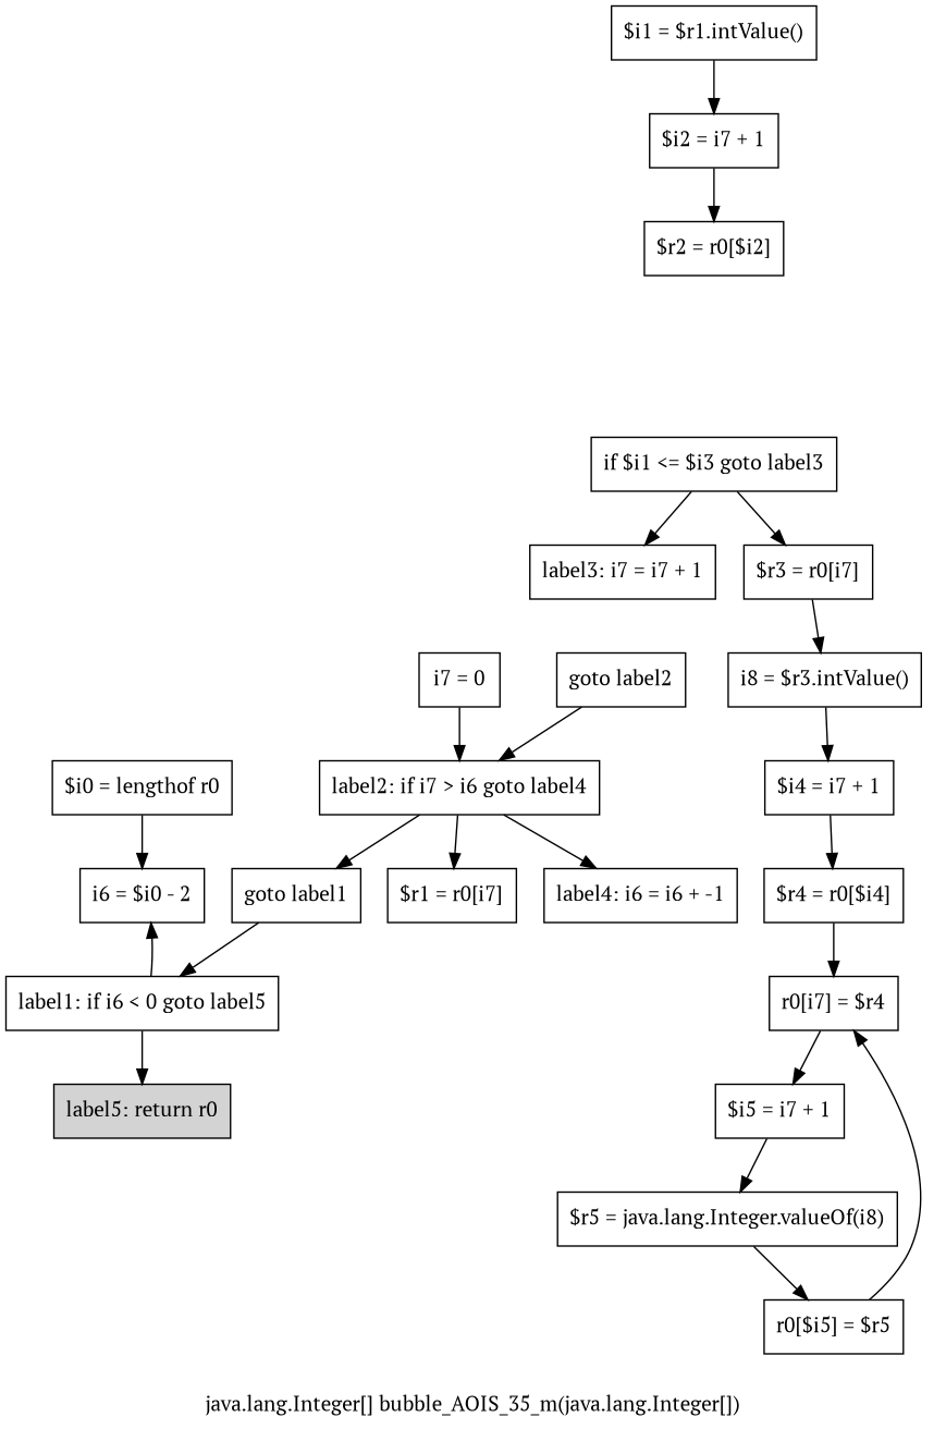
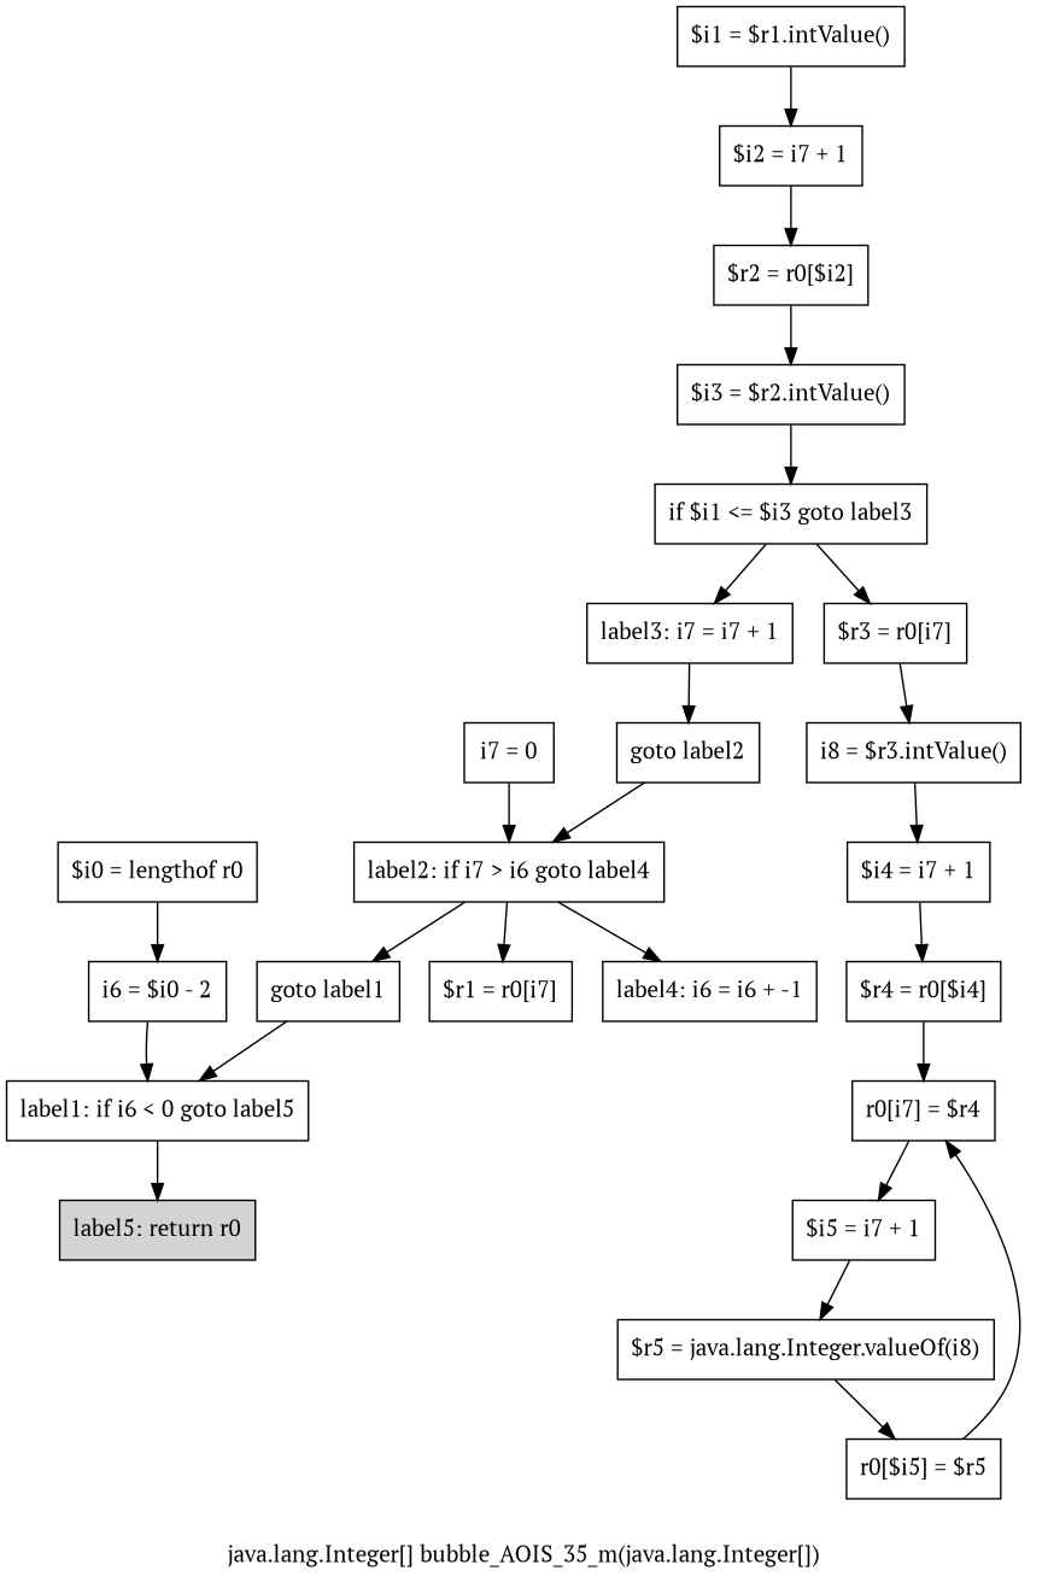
  digraph {
    fontname="PT Serif"
    label="java.lang.Integer[] bubble_AOIS_35_m(java.lang.Integer[])"
    node [fontname="PT Serif" shape=box]
    edge [fontname="PT Serif"]
    n1 [label="$i0 = lengthof r0"]
    n2 [label="i6 = $i0 - 2"]
    n3 [label="label1: if i6 < 0 goto label5"]
    n4 [fillcolor=lightgray label="label5: return r0" style=filled]
    n5 [label="i7 = 0"]
    n6 [label="label2: if i7 > i6 goto label4"]
    n7 [label="$r1 = r0[i7]"]
    n8 [label="label4: i6 = i6 + -1"]
    n9 [label="goto label1"]
    n10 [label="$i1 = $r1.intValue()"]
    n11 [label="$i2 = i7 + 1"]
    n12 [label="$r2 = r0[$i2]"]
+   n13 [label="$i3 = $r2.intValue()"]
    n14 [label="if $i1 <= $i3 goto label3"]
    n15 [label="$r3 = r0[i7]"]
    n16 [label="label3: i7 = i7 + 1"]
    n17 [label="i8 = $r3.intValue()"]
    n18 [label="goto label2"]
    n19 [label="$i4 = i7 + 1"]
    n20 [label="$r4 = r0[$i4]"]
    n21 [label="r0[i7] = $r4"]
    n22 [label="$i5 = i7 + 1"]
    n23 [label="$r5 = java.lang.Integer.valueOf(i8)"]
    n24 [label="r0[$i5] = $r5"]
    n1 -> n2
-   n3 -> n2
+   n2 -> n3
    n3 -> n4
    n5 -> n6
    n6 -> n7
    n6 -> n8
    n6 -> n9
    n9 -> n3
    n10 -> n11
    n11 -> n12
+   n12 -> n13
+   n13 -> n14
    n14 -> n15
    n14 -> n16
    n15 -> n17
+   n16 -> n18
    n17 -> n19
    n18 -> n6
    n19 -> n20
    n20 -> n21
    n21 -> n22
    n22 -> n23
    n23 -> n24
    n24 -> n21
  }
